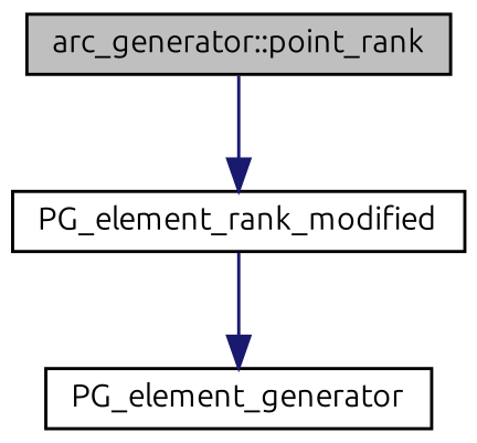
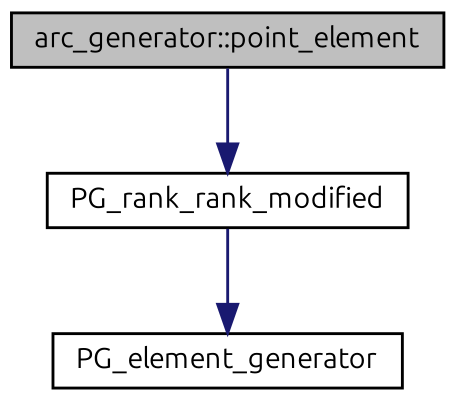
  digraph {
    fontname=Ubuntu
    rankdir=TB
    node [color=black fillcolor=white fontname=Ubuntu fontsize=10 shape=record style=filled]
    edge [color=midnightblue fontname=Ubuntu fontsize=10 labelfontname=Helvetica labelfontsize=10 style=solid]
-   n1 [fillcolor=grey75 fontcolor=black height=0.2 label="arc_generator::point_rank" width=0.4]
-   n2 [height=0.2 label=PG_element_rank_modified width=0.4]
+   n1 [fillcolor=grey75 fontcolor=black height=0.2 label="arc_generator::point_element" width=0.4]
+   n2 [height=0.2 label=PG_rank_rank_modified width=0.4]
    n3 [height=0.2 label=PG_element_generator width=0.4]
    n1 -> n2
    n2 -> n3
  }
